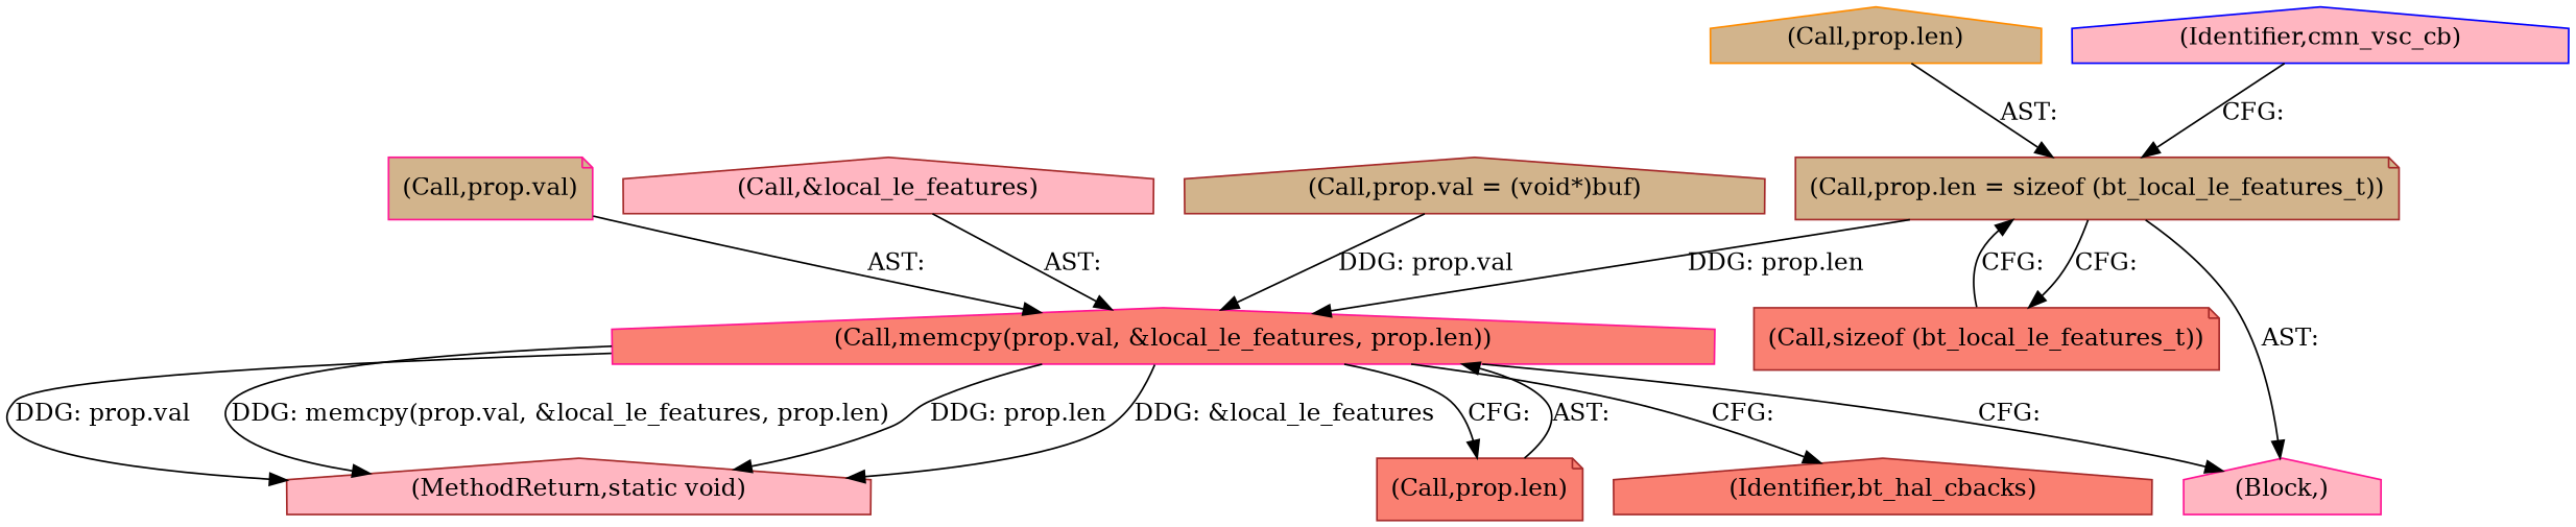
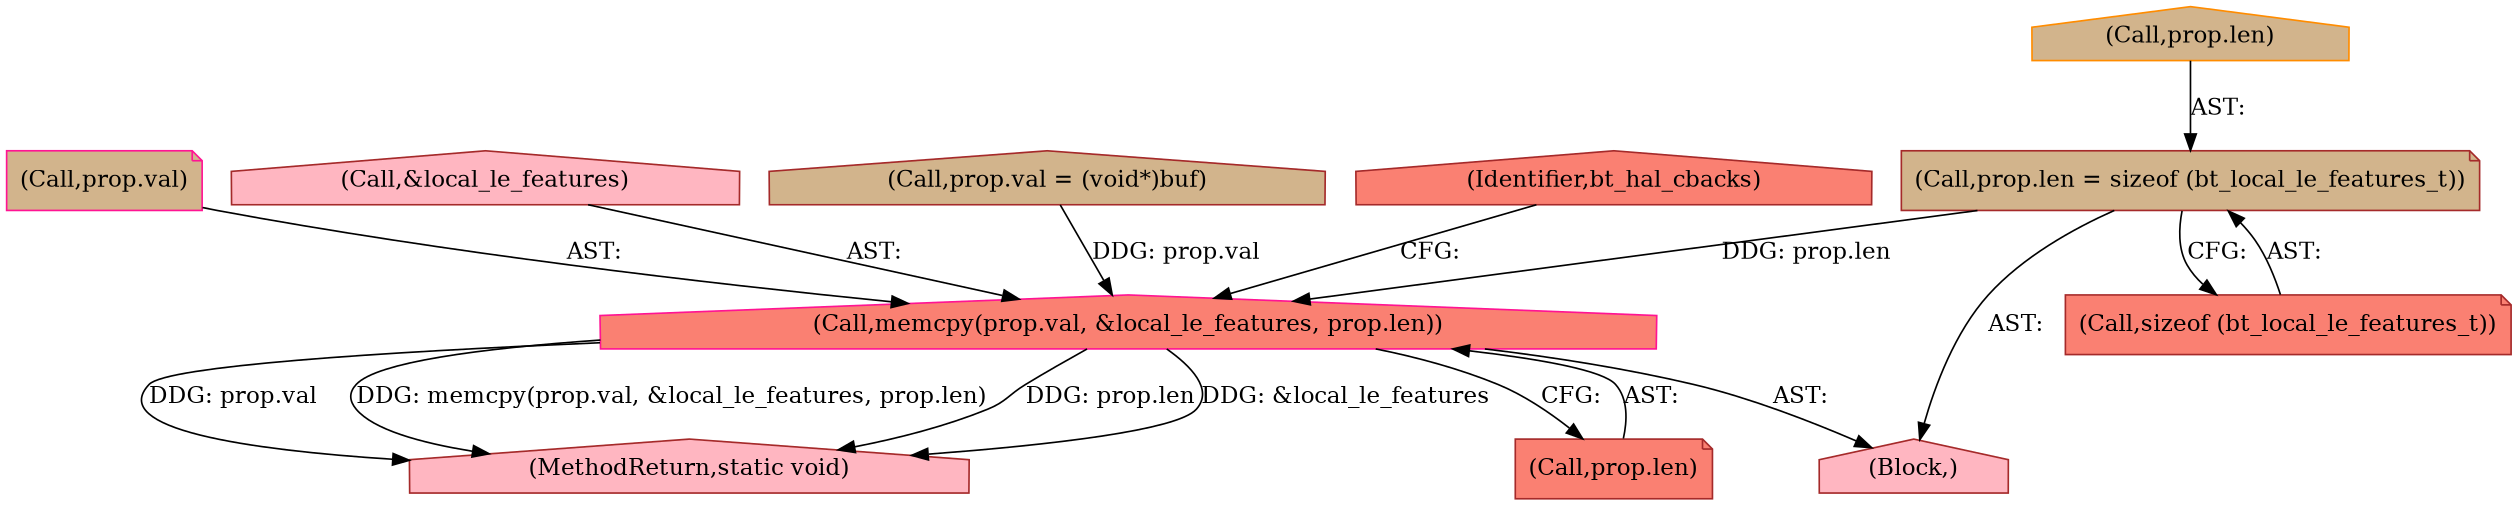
  digraph {
    node [color=brown fillcolor=tan shape=house style=filled]
    n1 [label="(Call,prop.len = sizeof (bt_local_le_features_t))" shape=note]
    n2 [color=deeppink fillcolor=salmon label="(Call,memcpy(prop.val, &local_le_features, prop.len))"]
-   n3 [color=deeppink fillcolor=lightpink label="(Block,)"]
+   n3 [fillcolor=lightpink label="(Block,)"]
    n4 [fillcolor=salmon label="(Call,sizeof (bt_local_le_features_t))" shape=note]
    n5 [fillcolor=lightpink label="(MethodReturn,static void)"]
    n6 [fillcolor=salmon label="(Call,prop.len)" shape=note]
    n7 [color=deeppink label="(Call,prop.val)" shape=note]
    n8 [color=darkorange label="(Call,prop.len)"]
    n9 [fillcolor=lightpink label="(Call,&local_le_features)"]
    n10 [label="(Call,prop.val = (void*)buf)"]
    n11 [fillcolor=salmon label="(Identifier,bt_hal_cbacks)"]
-   n12 [color=blue fillcolor=lightpink label="(Identifier,cmn_vsc_cb)"]
    n1 -> n2 [label="DDG: prop.len"]
    n1 -> n3 [label="AST: "]
    n1 -> n4 [label="CFG: "]
-   n2 -> n3 [label="CFG: "]
+   n2 -> n3 [label="AST: "]
    n2 -> n5 [label="DDG: prop.val"]
    n2 -> n5 [label="DDG: memcpy(prop.val, &local_le_features, prop.len)"]
    n2 -> n5 [label="DDG: prop.len"]
    n2 -> n5 [label="DDG: &local_le_features"]
    n2 -> n6 [label="CFG: "]
-   n4 -> n1 [label="CFG: "]
+   n4 -> n1 [label="AST: "]
    n6 -> n2 [label="AST: "]
    n7 -> n2 [label="AST: "]
    n8 -> n1 [label="AST: "]
    n9 -> n2 [label="AST: "]
    n10 -> n2 [label="DDG: prop.val"]
-   n2 -> n11 [label="CFG: "]
-   n12 -> n1 [label="CFG: "]
+   n11 -> n2 [label="CFG: "]
  }
